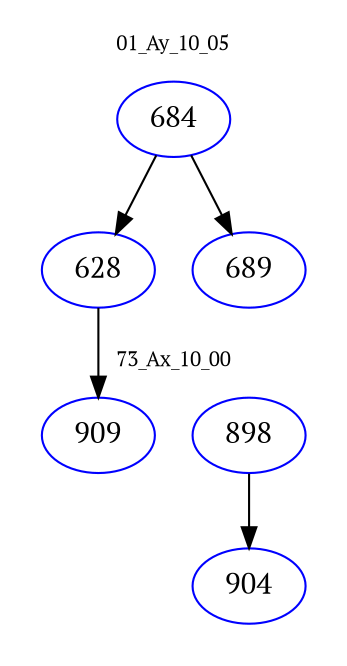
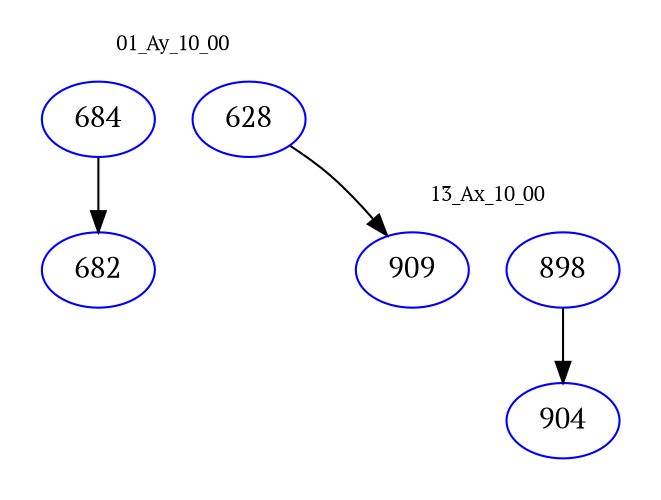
  digraph {
    fontname="PT Serif"
    node [color=blue fontname="PT Serif"]
    edge [color=black fontname="PT Serif"]
    n1 [label=898]
    n2 [label=904]
    n3 [label=909]
    n4 [label=684]
    n5 [label=628]
-   n6 [label=689]
+   n6 [label=682]
    subgraph cluster_1 {
      color=white
      fontsize=10
-     label="73_Ax_10_00"
+     label="13_Ax_10_00"
      n1
      n2
      n3
    }
    subgraph cluster_2 {
      color=white
      fontsize=10
-     label="01_Ay_10_05"
+     label="01_Ay_10_00"
      n4
      n5
      n6
    }
    n1 -> n2
-   n4 -> n5
    n4 -> n6
    n5 -> n3
  }
